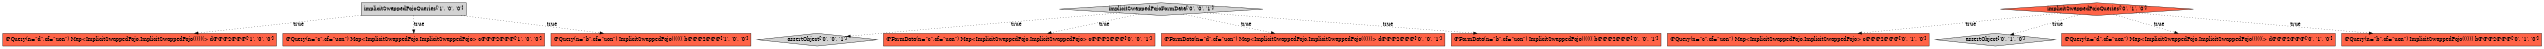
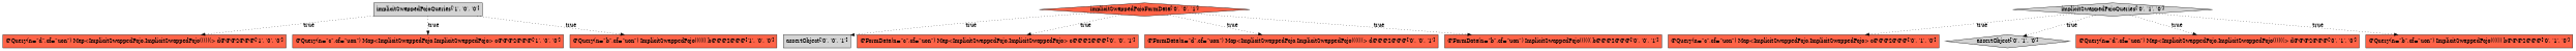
  digraph {
    node [fillcolor=tomato shape=box style=filled]
    edge [style=dotted]
    n1 [label="@Query(n=\"d\",cf=\"uon\") Map<ImplicitSwappedPojo,ImplicitSwappedPojo((((((> d@@@2@@@['1', '0', '0']"]
-   n2 [fillcolor=lightgray label="assertObject['0', '0', '1']" shape=diamond]
+   n2 [fillcolor=lightgray label="assertObject['0', '0', '1']"]
    n3 [label="@FormData(n=\"c\",cf=\"uon\") Map<ImplicitSwappedPojo,ImplicitSwappedPojo> c@@@2@@@['0', '0', '1']"]
    n4 [label="@Query(n=\"c\",cf=\"uon\") Map<ImplicitSwappedPojo,ImplicitSwappedPojo> c@@@2@@@['0', '1', '0']"]
    n5 [fillcolor=lightgray label="assertObject['0', '1', '0']" shape=diamond]
    n6 [label="@Query(n=\"c\",cf=\"uon\") Map<ImplicitSwappedPojo,ImplicitSwappedPojo> c@@@2@@@['1', '0', '0']"]
    n7 [label="@FormData(n=\"d\",cf=\"uon\") Map<ImplicitSwappedPojo,ImplicitSwappedPojo((((((> d@@@2@@@['0', '0', '1']"]
    n8 [label="@Query(n=\"b\",cf=\"uon\") ImplicitSwappedPojo(((((( b@@@2@@@['1', '0', '0']"]
    n9 [label="@FormData(n=\"b\",cf=\"uon\") ImplicitSwappedPojo(((((( b@@@2@@@['0', '0', '1']"]
-   n10 [label="implicitSwappedPojoQueries['0', '1', '0']" shape=diamond]
+   n10 [fillcolor=lightgray label="implicitSwappedPojoQueries['0', '1', '0']" shape=diamond]
    n11 [label="@Query(n=\"d\",cf=\"uon\") Map<ImplicitSwappedPojo,ImplicitSwappedPojo((((((> d@@@2@@@['0', '1', '0']"]
    n12 [label="@Query(n=\"b\",cf=\"uon\") ImplicitSwappedPojo(((((( b@@@2@@@['0', '1', '0']"]
-   n13 [fillcolor=lightgray label="implicitSwappedPojoFormData['0', '0', '1']" shape=diamond]
+   n13 [label="implicitSwappedPojoFormData['0', '0', '1']" shape=diamond]
    n14 [fillcolor=lightgray label="implicitSwappedPojoQueries['1', '0', '0']"]
    n10 -> n4 [label=true]
    n10 -> n5 [label=true]
    n10 -> n11 [label=true]
    n10 -> n12 [label=true]
    n13 -> n2 [label=true]
    n13 -> n3 [label=true]
    n13 -> n7 [label=true]
    n13 -> n9 [label=true]
    n14 -> n1 [label=true]
    n14 -> n6 [label=true]
    n14 -> n8 [label=true]
  }
